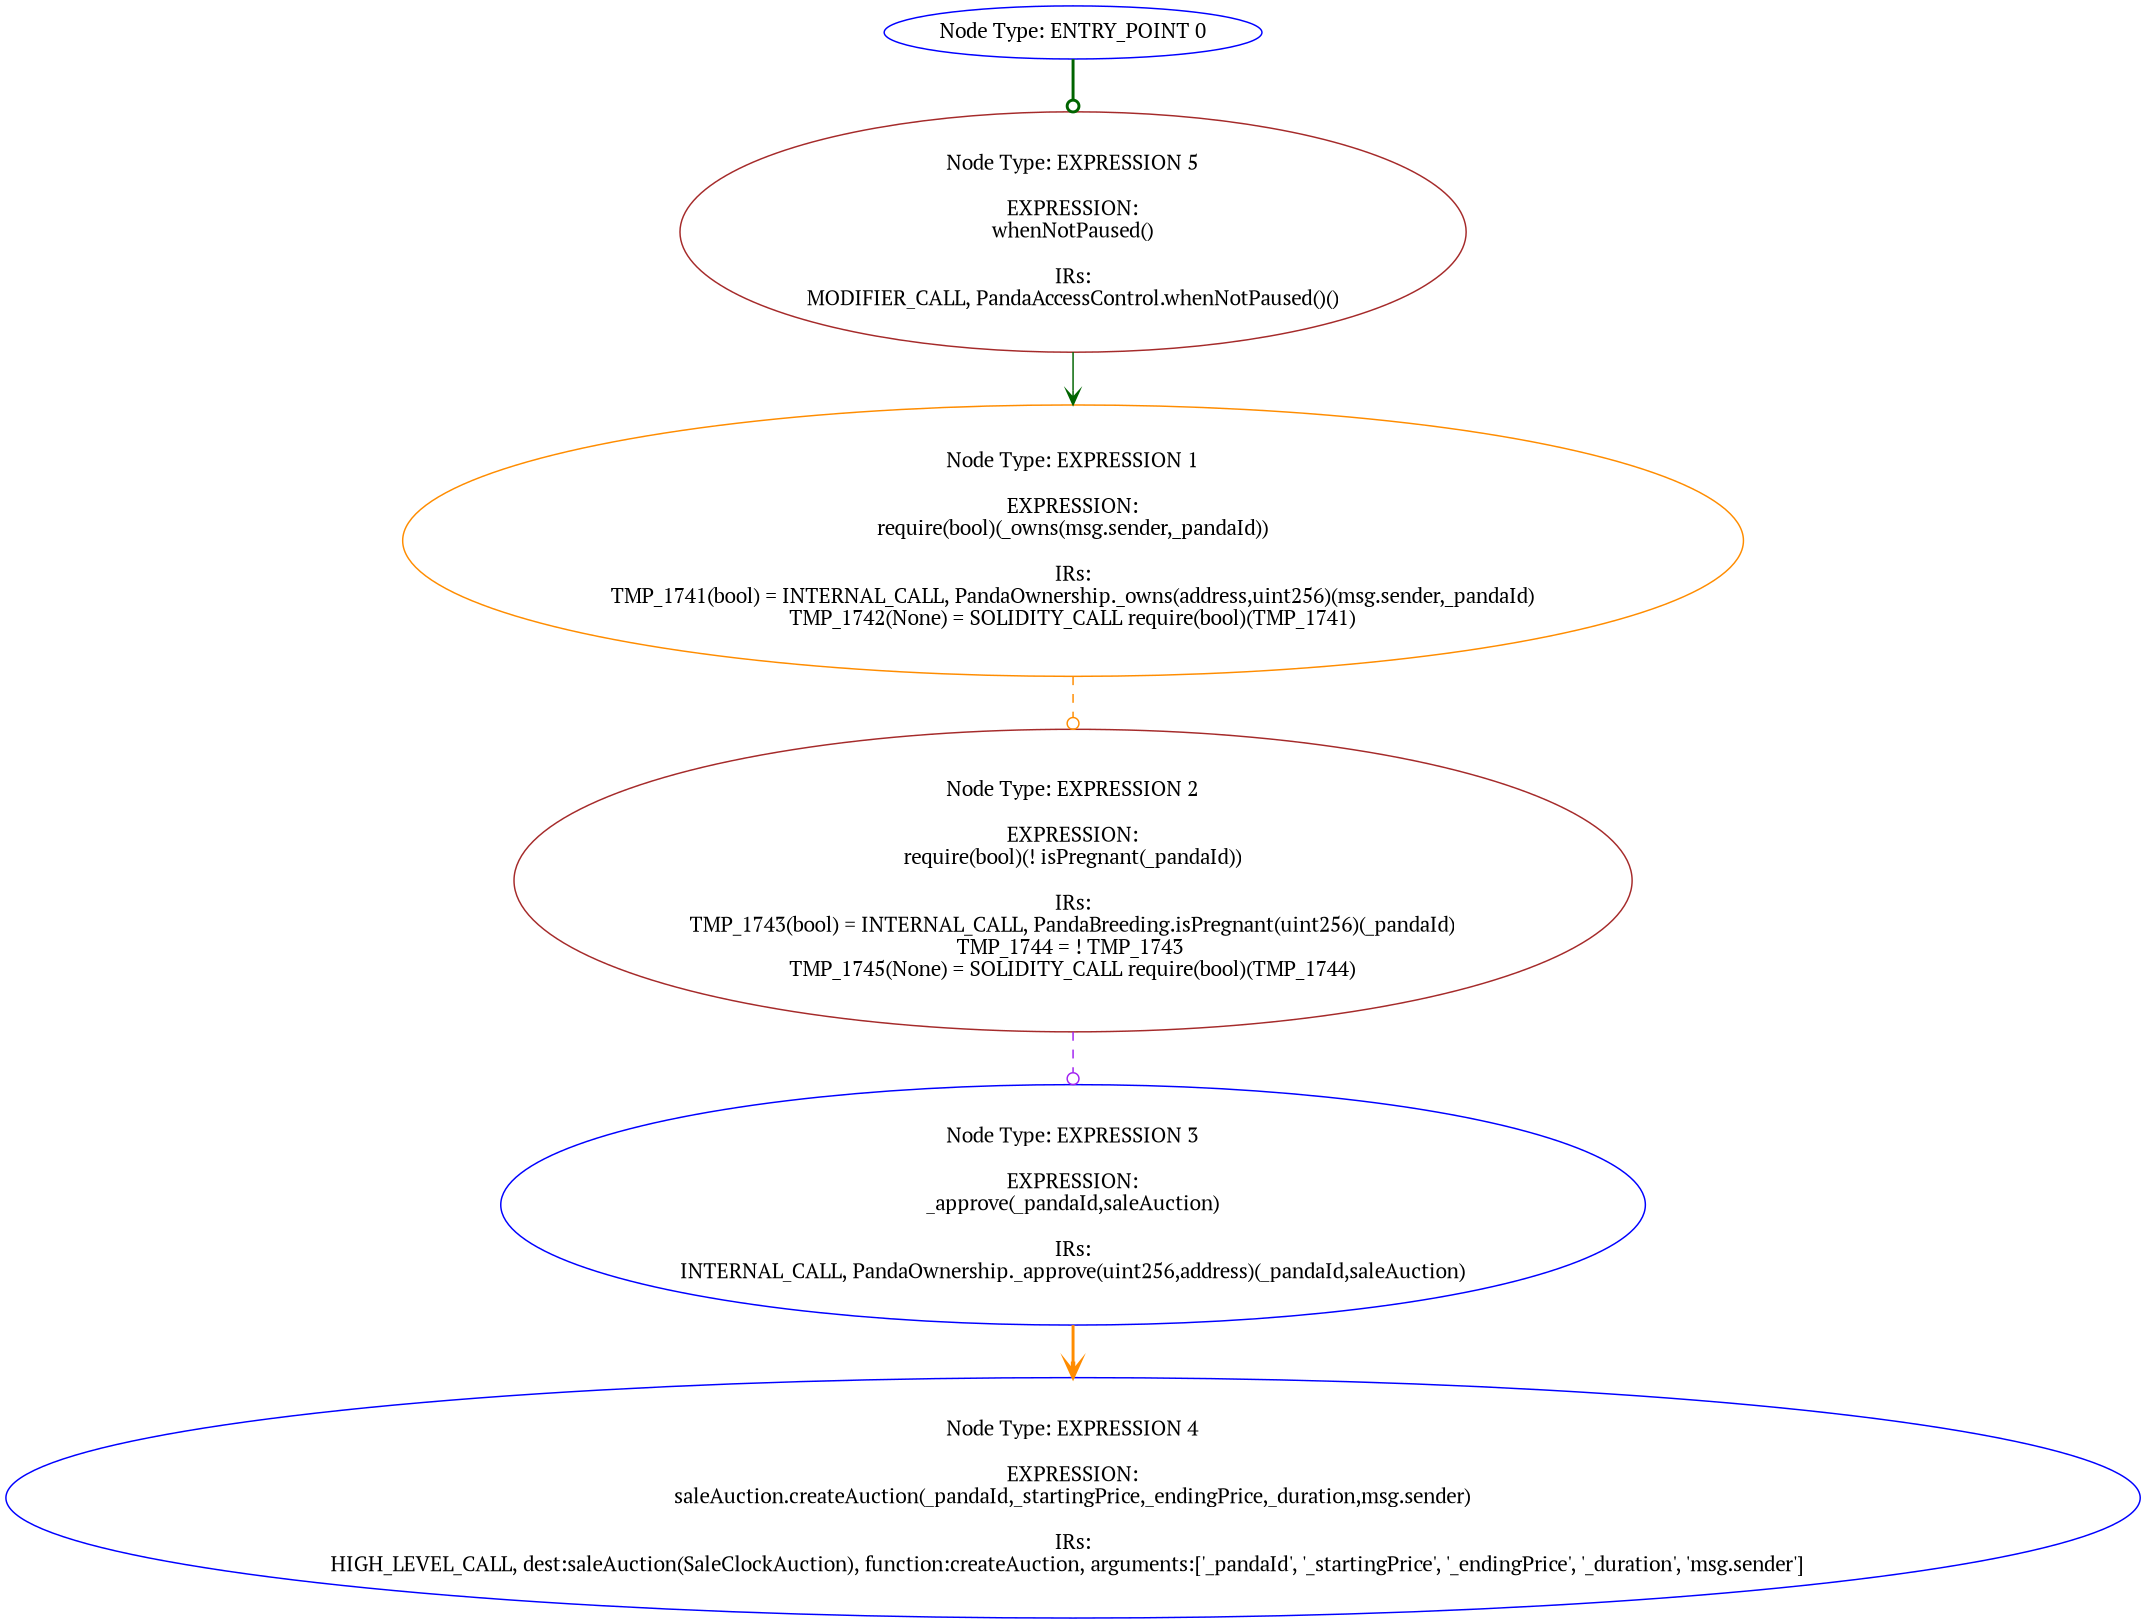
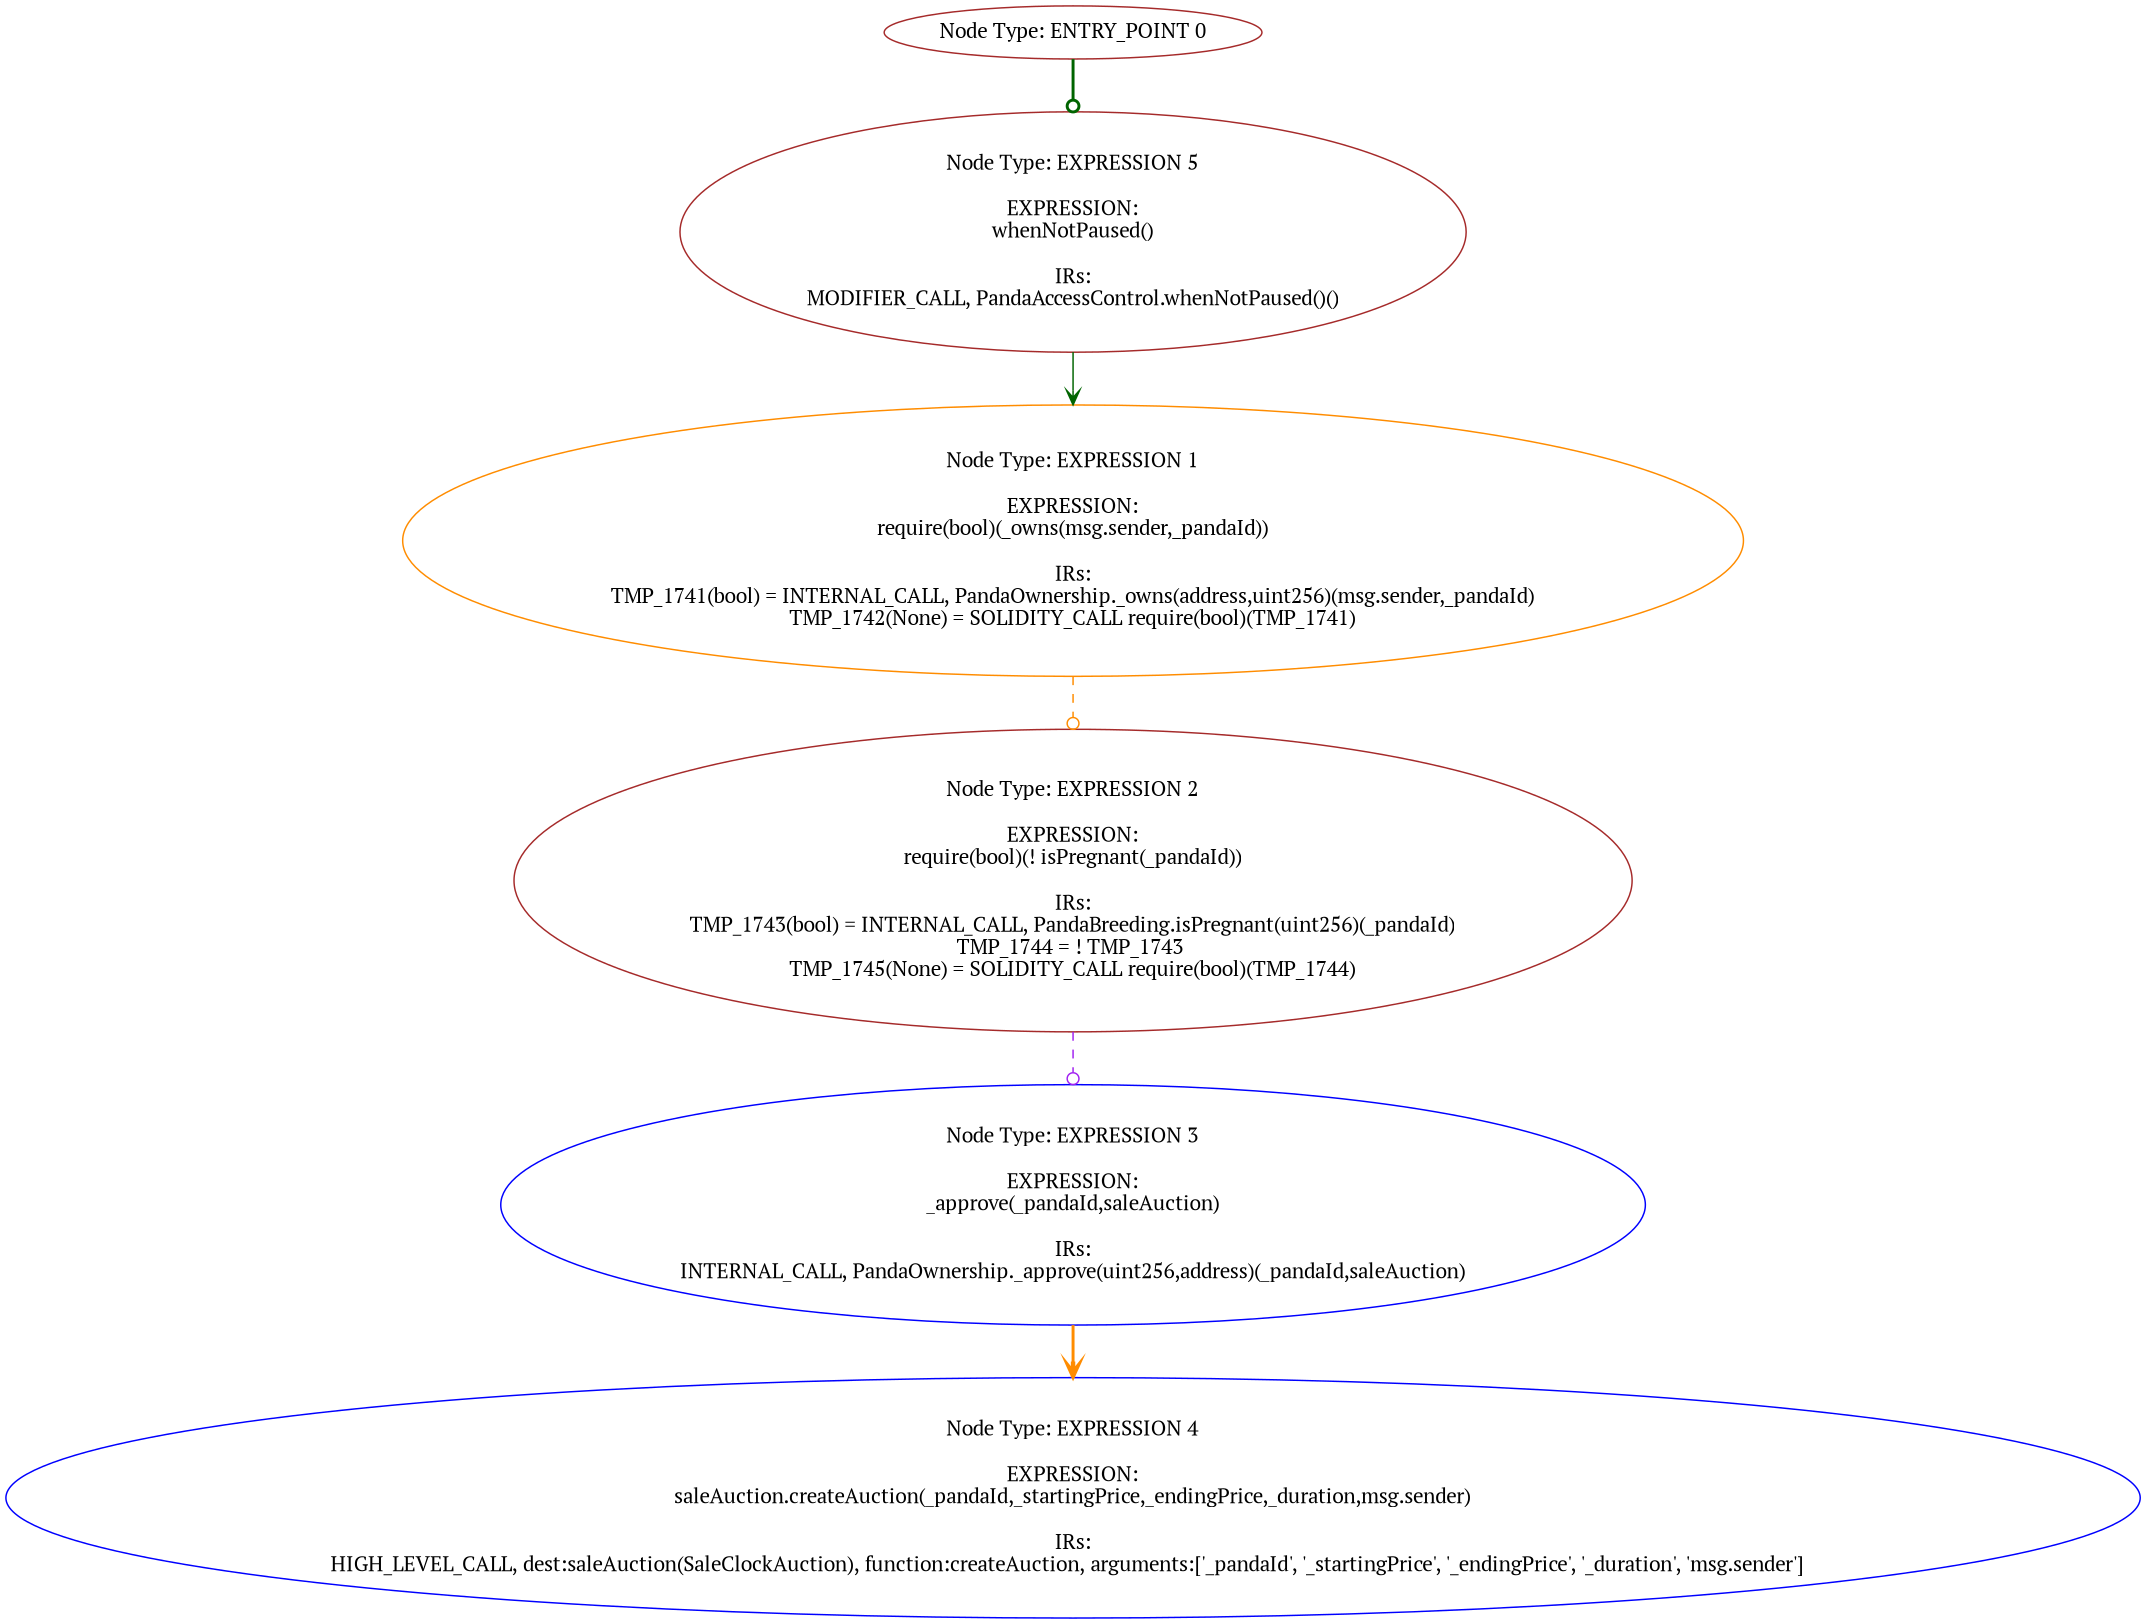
  digraph {
    fontname="PT Serif"
    node [color=blue fontname="PT Serif"]
    edge [color=darkgreen style=bold arrowhead=odot fontname="PT Serif"]
-   n1 [label="Node Type: ENTRY_POINT 0\n"]
+   n1 [label="Node Type: ENTRY_POINT 0\n" color=brown]
    n2 [label="Node Type: EXPRESSION 5\n\nEXPRESSION:\nwhenNotPaused()\n\nIRs:\nMODIFIER_CALL, PandaAccessControl.whenNotPaused()()" color=brown]
    n3 [label="Node Type: EXPRESSION 1\n\nEXPRESSION:\nrequire(bool)(_owns(msg.sender,_pandaId))\n\nIRs:\nTMP_1741(bool) = INTERNAL_CALL, PandaOwnership._owns(address,uint256)(msg.sender,_pandaId)\nTMP_1742(None) = SOLIDITY_CALL require(bool)(TMP_1741)" color=darkorange]
    n4 [label="Node Type: EXPRESSION 2\n\nEXPRESSION:\nrequire(bool)(! isPregnant(_pandaId))\n\nIRs:\nTMP_1743(bool) = INTERNAL_CALL, PandaBreeding.isPregnant(uint256)(_pandaId)\nTMP_1744 = ! TMP_1743 \nTMP_1745(None) = SOLIDITY_CALL require(bool)(TMP_1744)" color=brown]
    n5 [label="Node Type: EXPRESSION 3\n\nEXPRESSION:\n_approve(_pandaId,saleAuction)\n\nIRs:\nINTERNAL_CALL, PandaOwnership._approve(uint256,address)(_pandaId,saleAuction)"]
    n6 [label="Node Type: EXPRESSION 4\n\nEXPRESSION:\nsaleAuction.createAuction(_pandaId,_startingPrice,_endingPrice,_duration,msg.sender)\n\nIRs:\nHIGH_LEVEL_CALL, dest:saleAuction(SaleClockAuction), function:createAuction, arguments:['_pandaId', '_startingPrice', '_endingPrice', '_duration', 'msg.sender']  "]
    n1 -> n2
    n2 -> n3 [style=solid arrowhead=vee]
    n3 -> n4 [color=darkorange style=dashed]
    n4 -> n5 [color=purple style=dashed]
    n5 -> n6 [color=darkorange arrowhead=vee]
  }
